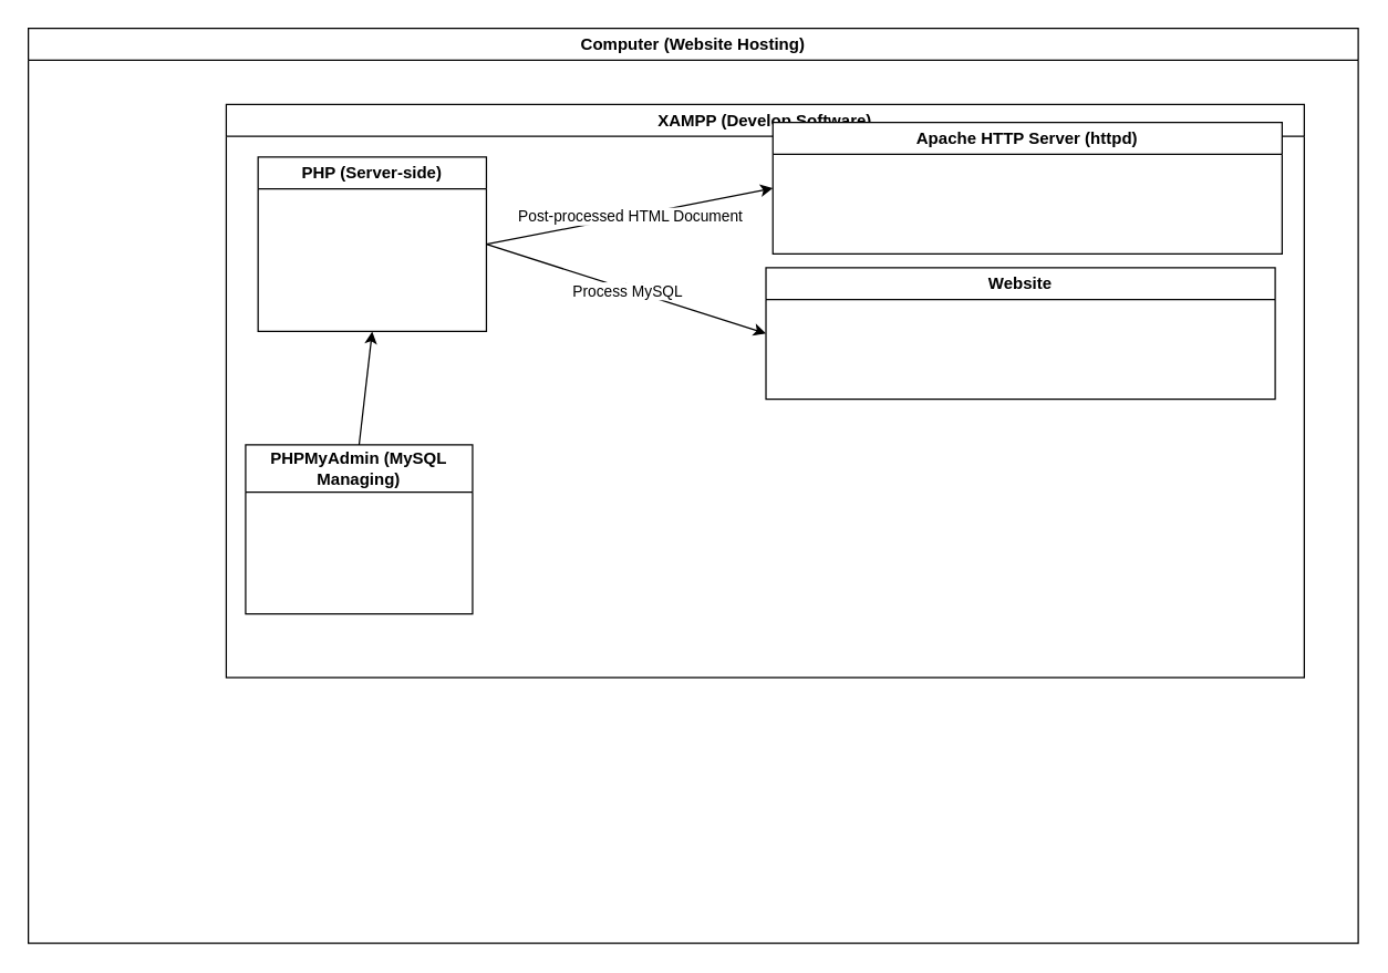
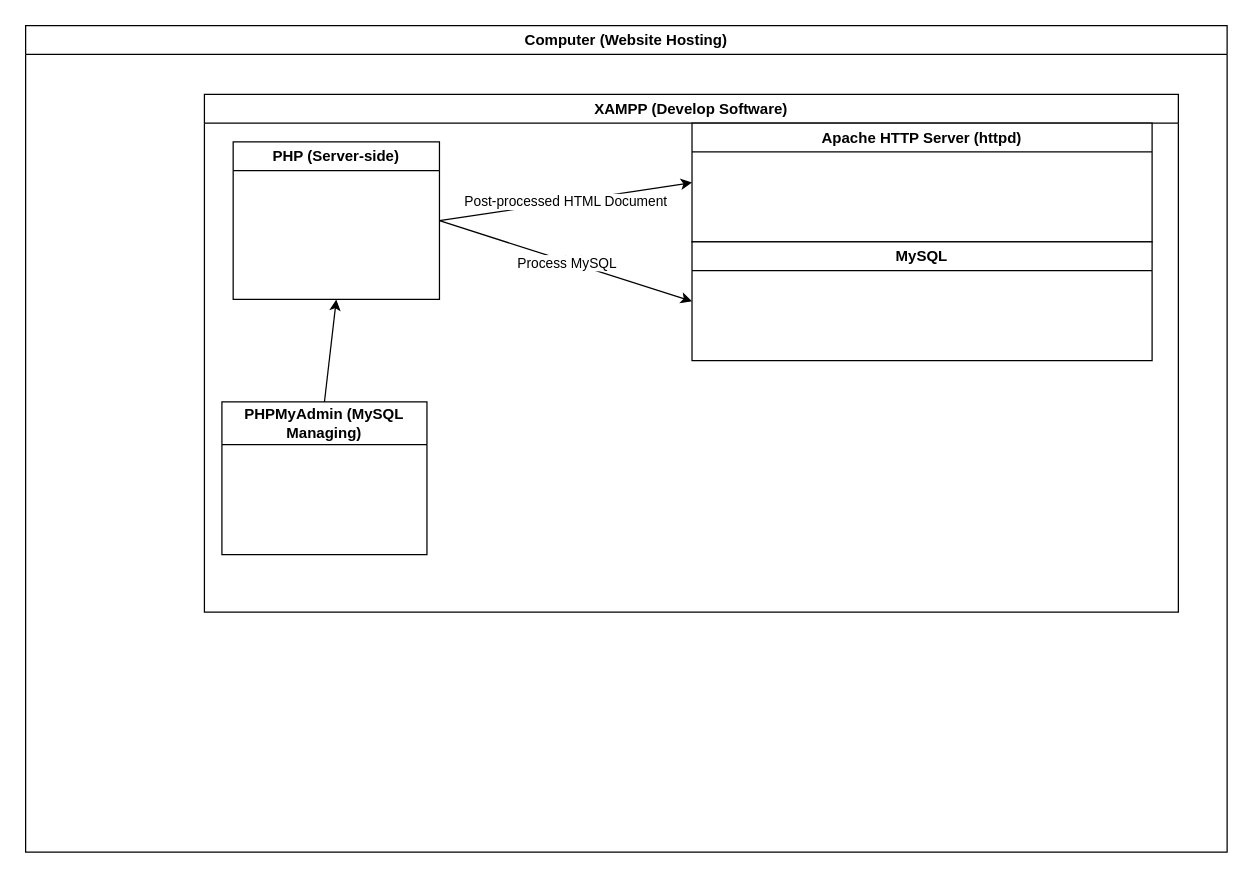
  <mxCell id="0" />
  <mxCell id="1" parent="0" />
  <mxCell id="2" value="Computer (Website Hosting)&lt;br&gt;" style="swimlane;whiteSpace=wrap;html=1;" parent="1" vertex="1"><mxGeometry x="20" y="20" width="961" height="661" as="geometry" /></mxCell>
  <mxCell id="3" value="XAMPP (Develop Software)" style="swimlane;whiteSpace=wrap;html=1;" parent="2" vertex="1"><mxGeometry x="143" y="55" width="779" height="414" as="geometry" /></mxCell>
- <mxCell id="4" value="Apache HTTP Server (httpd)" style="swimlane;whiteSpace=wrap;html=1;" parent="3" vertex="1"><mxGeometry x="395" y="13" width="368" height="95" as="geometry" /></mxCell>
- <mxCell id="5" value="Website" style="swimlane;whiteSpace=wrap;html=1;" vertex="1" parent="3"><mxGeometry x="390" y="118" width="368" height="95" as="geometry" /></mxCell>
+ <mxCell id="4" value="Apache HTTP Server (httpd)" style="swimlane;whiteSpace=wrap;html=1;" parent="3" vertex="1"><mxGeometry x="390" y="23" width="368" height="95" as="geometry" /></mxCell>
+ <mxCell id="5" value="MySQL" style="swimlane;whiteSpace=wrap;html=1;" vertex="1" parent="3"><mxGeometry x="390" y="118" width="368" height="95" as="geometry" /></mxCell>
  <mxCell id="6" value="PHP (Server-side)" style="swimlane;whiteSpace=wrap;html=1;" vertex="1" parent="3"><mxGeometry x="23" y="38" width="165" height="126" as="geometry" /></mxCell>
  <mxCell id="7" value="PHPMyAdmin (MySQL Managing)" style="swimlane;whiteSpace=wrap;html=1;startSize=34;" vertex="1" parent="3"><mxGeometry x="14" y="246" width="164" height="122" as="geometry" /></mxCell>
  <mxCell id="8" value="" style="endArrow=classic;html=1;rounded=0;exitX=0.5;exitY=0;exitDx=0;exitDy=0;entryX=0.5;entryY=1;entryDx=0;entryDy=0;" edge="1" parent="3" source="7" target="6"><mxGeometry relative="1" as="geometry"><mxPoint x="109" y="198" as="sourcePoint" /><mxPoint x="209" y="198" as="targetPoint" /></mxGeometry></mxCell>
  <mxCell id="9" value="" style="endArrow=classic;html=1;rounded=0;exitX=1;exitY=0.5;exitDx=0;exitDy=0;entryX=0;entryY=0.5;entryDx=0;entryDy=0;" edge="1" parent="3" source="6" target="5"><mxGeometry relative="1" as="geometry"><mxPoint x="181" y="122" as="sourcePoint" /><mxPoint x="351" y="165" as="targetPoint" /></mxGeometry></mxCell>
  <mxCell id="10" value="Label" style="edgeLabel;resizable=0;html=1;align=center;verticalAlign=middle;" connectable="0" vertex="1" parent="9"><mxGeometry relative="1" as="geometry" /></mxCell>
  <mxCell id="11" value="Process MySQL" style="edgeLabel;html=1;align=center;verticalAlign=middle;resizable=0;points=[];" vertex="1" connectable="0" parent="9"><mxGeometry x="0.01" y="-1" relative="1" as="geometry"><mxPoint as="offset" /></mxGeometry></mxCell>
  <mxCell id="12" value="" style="endArrow=classic;html=1;rounded=0;entryX=0;entryY=0.5;entryDx=0;entryDy=0;exitX=1;exitY=0.5;exitDx=0;exitDy=0;" edge="1" parent="3" source="6" target="4"><mxGeometry relative="1" as="geometry"><mxPoint x="171" y="107" as="sourcePoint" /><mxPoint x="265" y="111" as="targetPoint" /></mxGeometry></mxCell>
  <mxCell id="13" value="Post-processed HTML Document" style="edgeLabel;resizable=0;html=1;align=center;verticalAlign=middle;" connectable="0" vertex="1" parent="12"><mxGeometry relative="1" as="geometry" /></mxCell>
